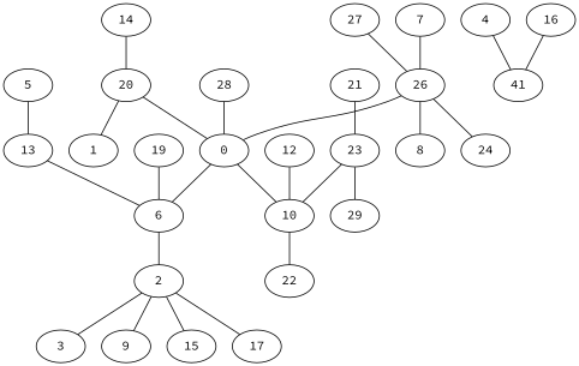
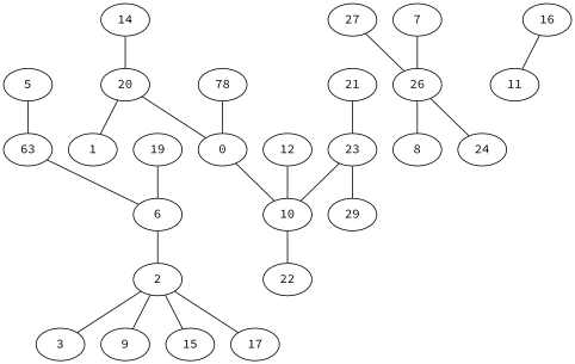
  graph {
    fontname="Source Code Pro"
    node [fontname="Source Code Pro"]
    edge [fontname="Source Code Pro"]
    0
    6
    10
    2
    22
    3
    9
    15
    17
    20
    1
    26
    8
    24
-   28
-   13
+   28 [label=78]
+   13 [label=63]
    19
    12
    23
    29
-   4
-   11 [label=41]
+   11
    16
    14
    7
    27
    5
    21
-   0 -- 6
    0 -- 10
    6 -- 2
    10 -- 22
    2 -- 3
    2 -- 9
    2 -- 15
    2 -- 17
    20 -- 0
    20 -- 1
-   26 -- 0
    26 -- 8
    26 -- 24
    28 -- 0
    13 -- 6
    19 -- 6
    12 -- 10
    23 -- 10
    23 -- 29
-   4 -- 11
    16 -- 11
    14 -- 20
    7 -- 26
    27 -- 26
    5 -- 13
    21 -- 23
  }
